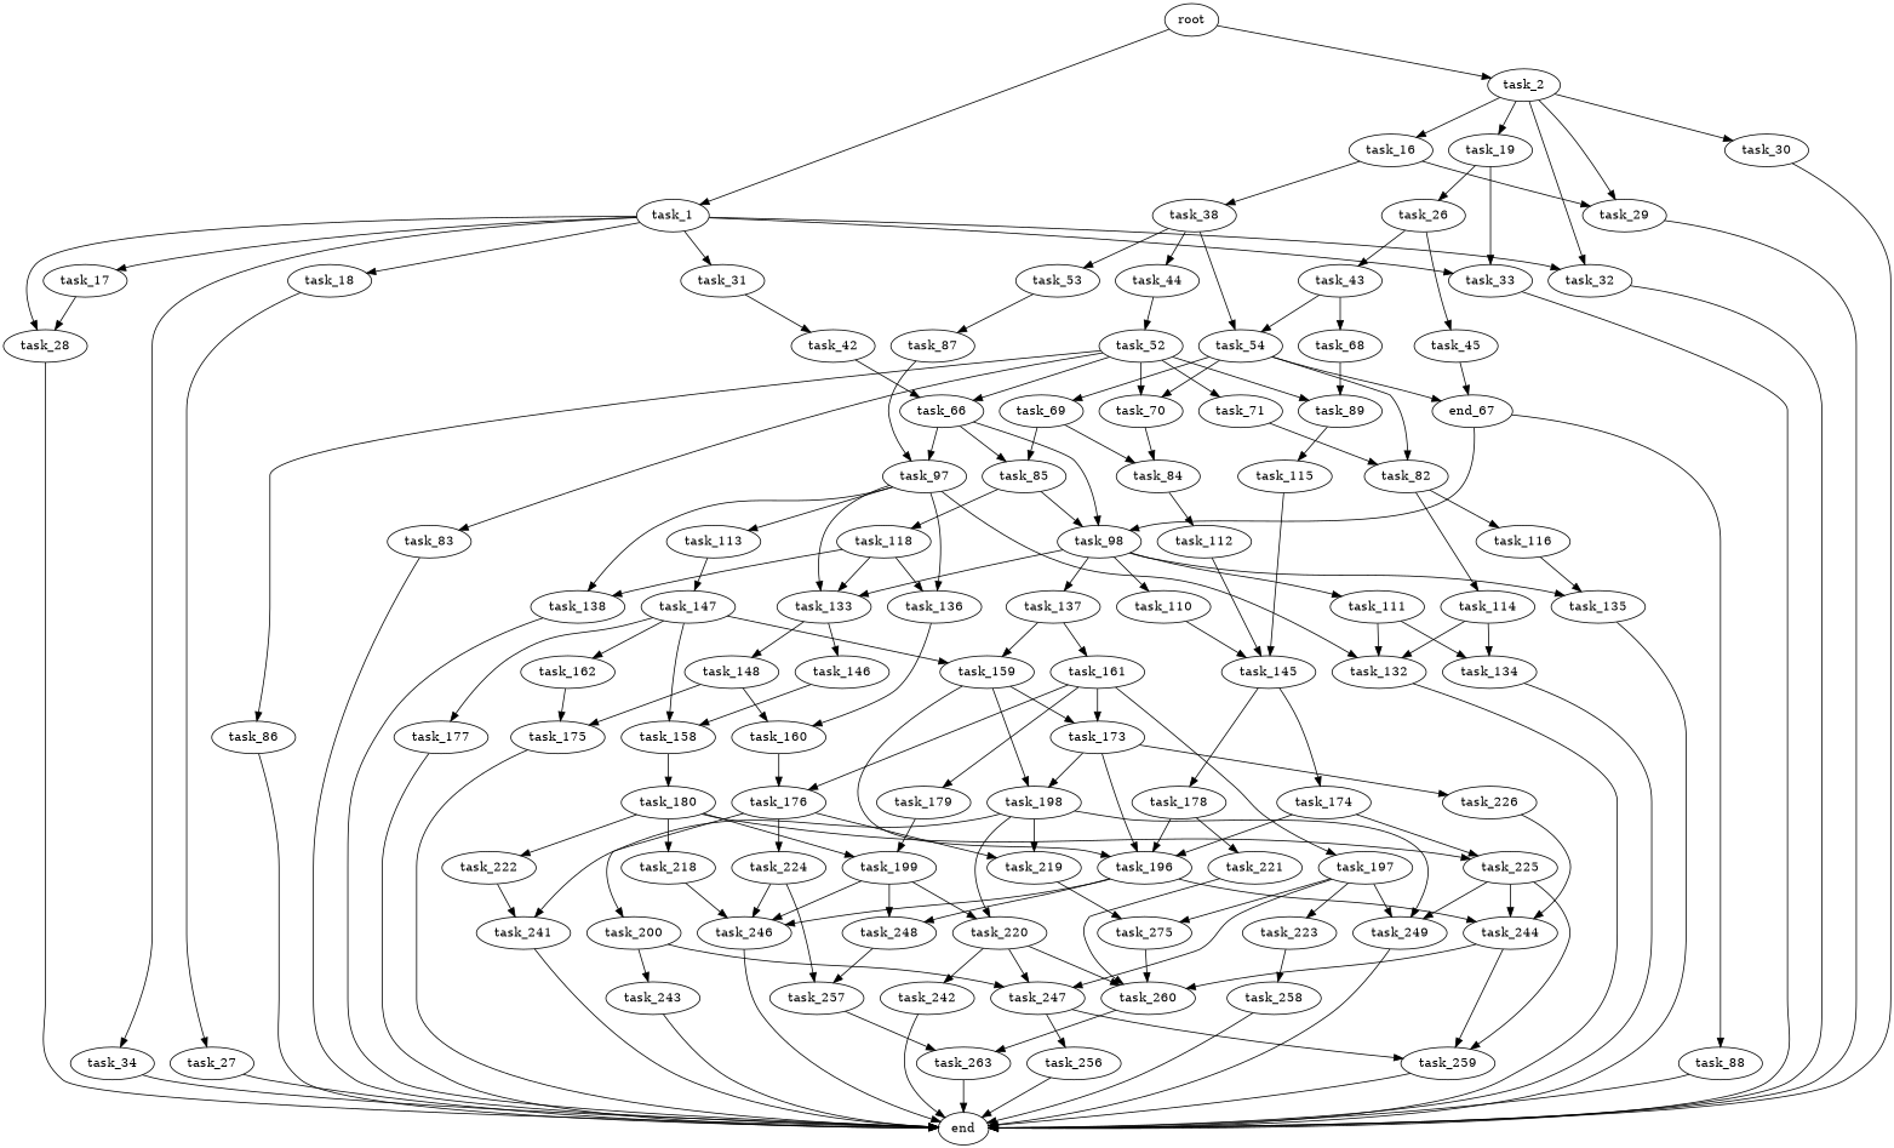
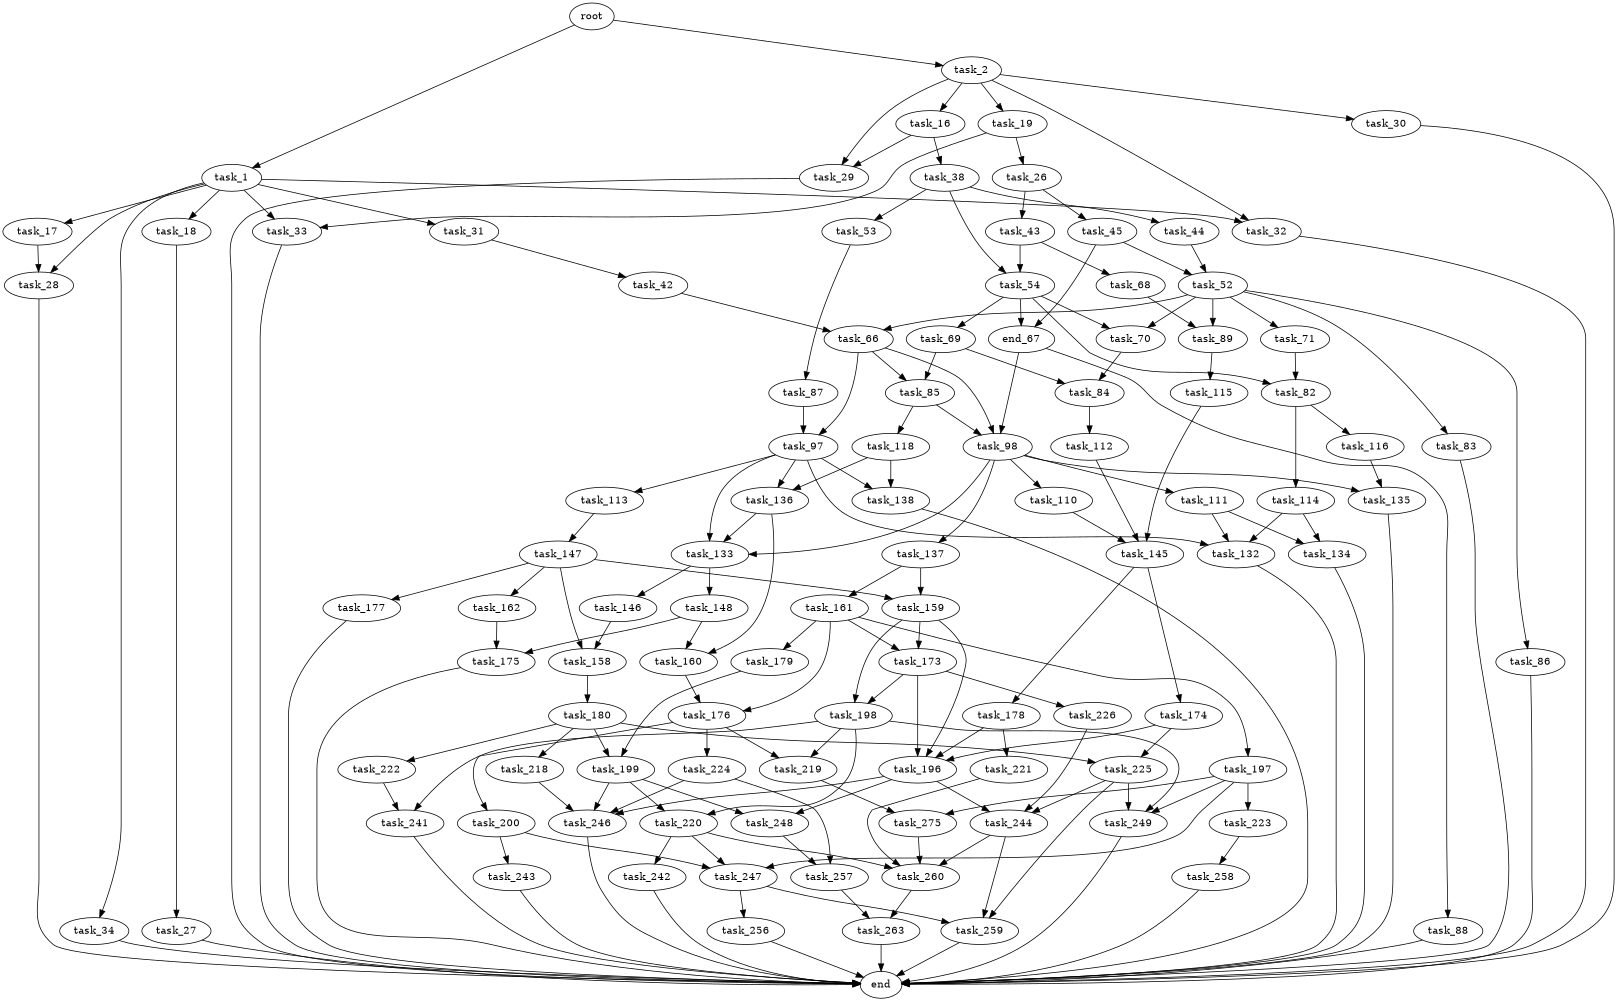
  digraph {
    root
    task_1
    task_2
    task_17
    task_18
    task_28
    task_31
    task_32
    task_33
    task_34
    task_16
    task_19
    task_29
    task_30
    task_27
    end
    task_42
    task_38
    task_26
    task_44
    task_53
    task_54
    task_43
    task_45
    task_68
    task_52
    n27 [label=end_67]
    task_66
    task_87
    task_70
    task_69
    task_82
    task_85
    task_97
    task_98
    task_89
    task_71
    task_83
    task_86
    task_88
    task_84
    task_115
    task_114
    task_116
    n45 [label=task_118]
    task_113
    task_132
    task_133
    task_136
    task_138
    task_110
    task_111
    task_135
    task_137
    task_112
    task_134
    task_145
    task_147
    task_146
    task_148
    task_160
    task_159
    task_161
    task_174
    task_178
    task_158
    task_162
    task_177
    task_175
    task_176
    task_173
    task_196
    task_198
    task_179
    task_197
    task_225
    task_221
    task_180
    task_199
    task_218
    task_222
    task_226
    task_244
    task_246
    task_248
    task_219
    task_249
    task_220
    task_241
    task_200
    task_224
    task_223
    n93 [label=task_275]
    task_247
    task_259
    task_243
    task_257
    task_260
    task_258
    task_256
    task_242
    task_263
    root -> task_1
    root -> task_2
    task_1 -> task_17
    task_1 -> task_18
    task_1 -> task_28
    task_1 -> task_31
    task_1 -> task_32
    task_1 -> task_33
    task_1 -> task_34
    task_2 -> task_32
    task_2 -> task_16
    task_2 -> task_19
    task_2 -> task_29
    task_2 -> task_30
    task_17 -> task_28
    task_18 -> task_27
    task_28 -> end
    task_31 -> task_42
    task_32 -> end
    task_33 -> end
    task_34 -> end
    task_16 -> task_29
    task_16 -> task_38
    task_19 -> task_33
    task_19 -> task_26
    task_29 -> end
    task_30 -> end
    task_27 -> end
    task_42 -> task_66
    task_38 -> task_44
    task_38 -> task_53
    task_38 -> task_54
    task_26 -> task_43
    task_26 -> task_45
    task_44 -> task_52
    task_53 -> task_87
    task_54 -> n27
    task_54 -> task_70
    task_54 -> task_69
    task_54 -> task_82
    task_43 -> task_54
    task_43 -> task_68
+   task_45 -> task_52
    task_45 -> n27
    task_68 -> task_89
    task_52 -> task_66
    task_52 -> task_70
    task_52 -> task_89
    task_52 -> task_71
    task_52 -> task_83
    task_52 -> task_86
    n27 -> task_98
    n27 -> task_88
    task_66 -> task_85
    task_66 -> task_97
    task_66 -> task_98
    task_87 -> task_97
    task_70 -> task_84
    task_69 -> task_85
    task_69 -> task_84
    task_82 -> task_114
    task_82 -> task_116
    task_85 -> task_98
    task_85 -> n45
    task_97 -> task_113
    task_97 -> task_132
    task_97 -> task_133
    task_97 -> task_136
    task_97 -> task_138
    task_98 -> task_133
    task_98 -> task_110
    task_98 -> task_111
    task_98 -> task_135
    task_98 -> task_137
    task_89 -> task_115
    task_71 -> task_82
    task_83 -> end
    task_86 -> end
    task_88 -> end
    task_84 -> task_112
    task_115 -> task_145
    task_114 -> task_132
    task_114 -> task_134
    task_116 -> task_135
-   n45 -> task_133
+   task_136 -> task_133
    n45 -> task_136
    n45 -> task_138
    task_113 -> task_147
    task_132 -> end
    task_133 -> task_146
    task_133 -> task_148
    task_136 -> task_160
    task_138 -> end
    task_110 -> task_145
    task_111 -> task_132
    task_111 -> task_134
    task_135 -> end
    task_137 -> task_159
    task_137 -> task_161
    task_112 -> task_145
    task_134 -> end
    task_145 -> task_174
    task_145 -> task_178
    task_147 -> task_159
    task_147 -> task_158
    task_147 -> task_162
    task_147 -> task_177
    task_146 -> task_158
    task_148 -> task_160
    task_148 -> task_175
    task_160 -> task_176
    task_159 -> task_173
    task_159 -> task_196
    task_159 -> task_198
    task_161 -> task_176
    task_161 -> task_173
    task_161 -> task_179
    task_161 -> task_197
    task_174 -> task_196
    task_174 -> task_225
    task_178 -> task_196
    task_178 -> task_221
    task_158 -> task_180
    task_162 -> task_175
    task_177 -> end
    task_175 -> end
    task_176 -> task_219
    task_176 -> task_200
    task_176 -> task_224
    task_173 -> task_196
    task_173 -> task_198
    task_173 -> task_226
    task_196 -> task_244
    task_196 -> task_246
    task_196 -> task_248
    task_198 -> task_219
    task_198 -> task_249
    task_198 -> task_220
    task_198 -> task_241
    task_179 -> task_199
    task_197 -> task_249
    task_197 -> task_223
    task_197 -> n93
    task_197 -> task_247
    task_225 -> task_244
    task_225 -> task_249
    task_225 -> task_259
    task_221 -> task_260
    task_180 -> task_225
    task_180 -> task_199
    task_180 -> task_218
    task_180 -> task_222
    task_199 -> task_246
    task_199 -> task_248
    task_199 -> task_220
    task_218 -> task_246
    task_222 -> task_241
    task_226 -> task_244
    task_244 -> task_259
    task_244 -> task_260
    task_246 -> end
    task_248 -> task_257
    task_219 -> n93
    task_249 -> end
    task_220 -> task_247
    task_220 -> task_260
    task_220 -> task_242
    task_241 -> end
    task_200 -> task_247
    task_200 -> task_243
    task_224 -> task_246
    task_224 -> task_257
    task_223 -> task_258
    n93 -> task_260
    task_247 -> task_259
    task_247 -> task_256
    task_259 -> end
    task_243 -> end
    task_257 -> task_263
    task_260 -> task_263
    task_258 -> end
    task_256 -> end
    task_242 -> end
    task_263 -> end
  }
